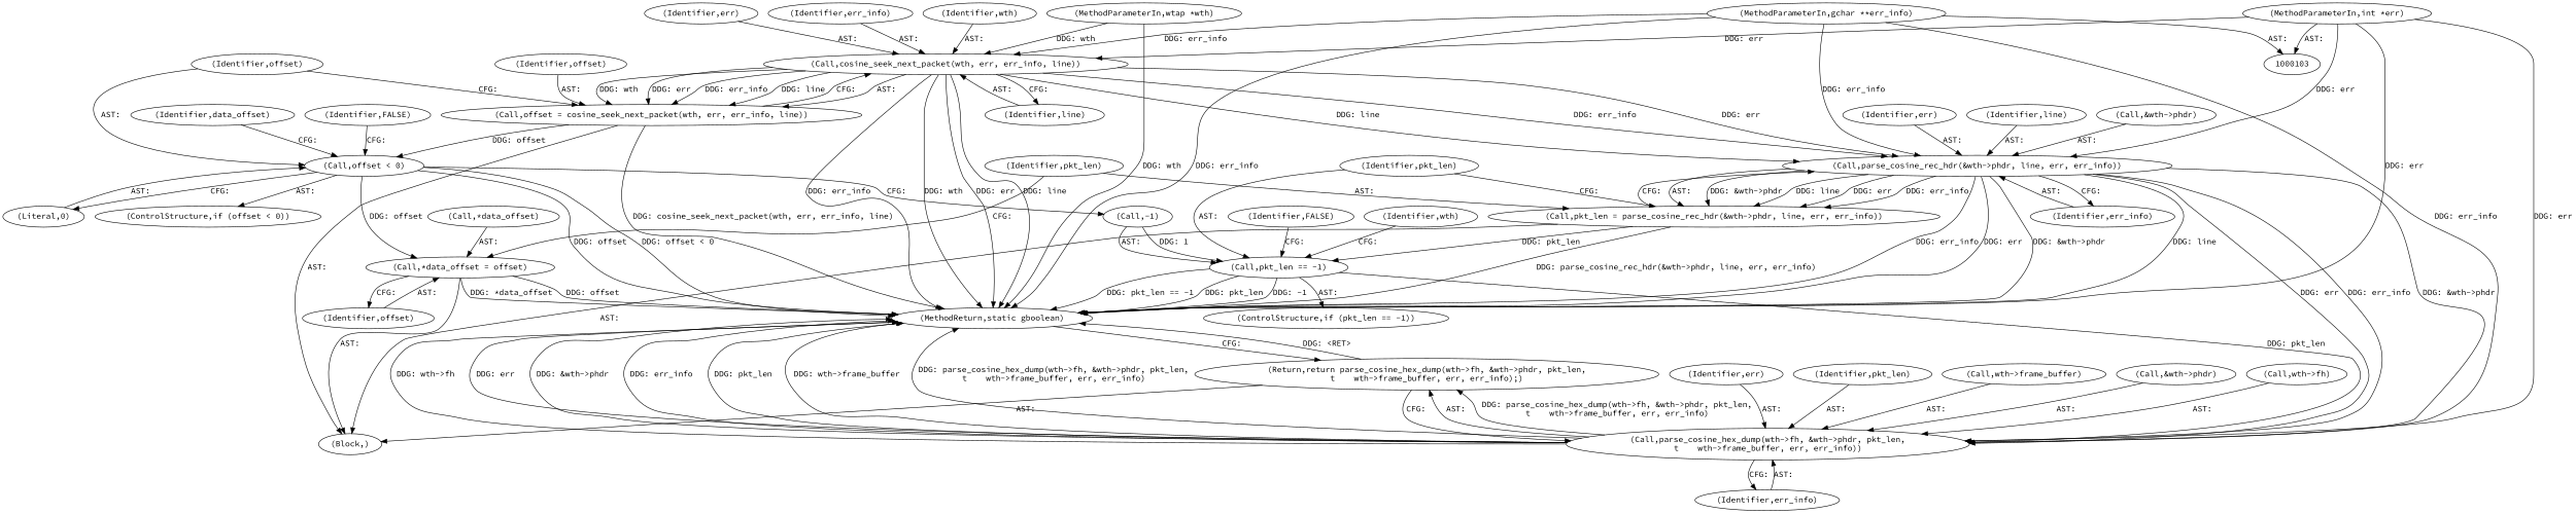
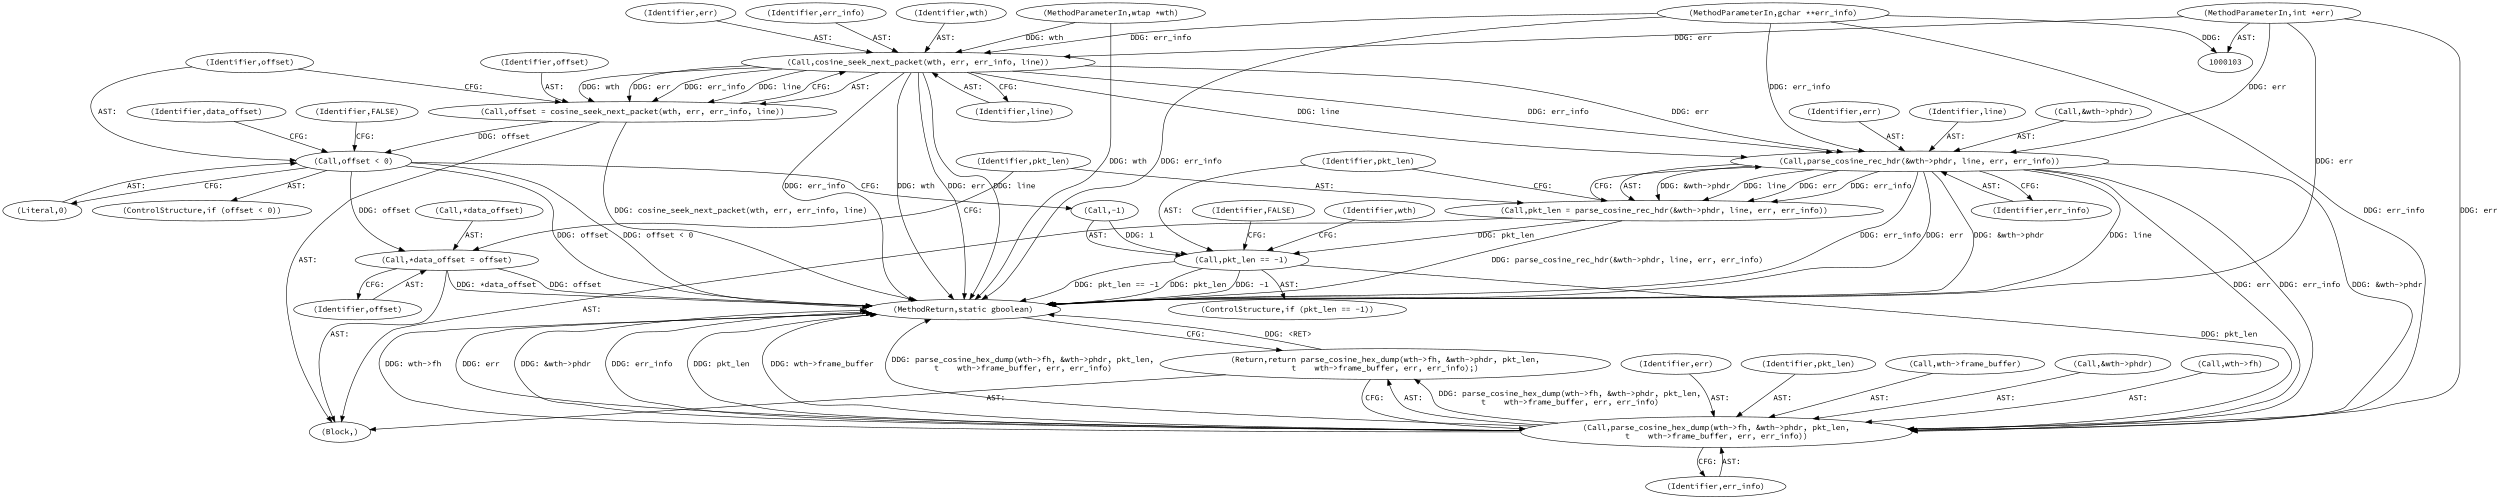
  digraph {
    fontname="Source Code Pro"
    node [fontname="Source Code Pro"]
    edge [fontname="Source Code Pro"]
    n1 [label="(Call,cosine_seek_next_packet(wth, err, err_info, line))"]
    n2 [label="(Call,offset = cosine_seek_next_packet(wth, err, err_info, line))"]
    n3 [label="(Call,parse_cosine_rec_hdr(&wth->phdr, line, err, err_info))"]
    n4 [label="(MethodReturn,static gboolean)"]
    n5 [label="(Identifier,line)"]
    n6 [label="(Call,offset < 0)"]
    n7 [label="(Block,)"]
    n8 [label="(Call,parse_cosine_hex_dump(wth->fh, &wth->phdr, pkt_len,\n\t    wth->frame_buffer, err, err_info))"]
    n9 [label="(Call,pkt_len = parse_cosine_rec_hdr(&wth->phdr, line, err, err_info))"]
    n10 [label="(Identifier,err_info)"]
    n11 [label="(Return,return parse_cosine_hex_dump(wth->fh, &wth->phdr, pkt_len,\n\t    wth->frame_buffer, err, err_info);)"]
    n12 [label="(MethodParameterIn,wtap *wth)"]
    n13 [label="(MethodParameterIn,int *err)"]
    1000103
    n15 [label="(Identifier,err_info)"]
    n16 [label="(MethodParameterIn,gchar **err_info)"]
    n17 [label="(Call,*data_offset = offset)"]
    n18 [label="(Literal,0)"]
    n19 [label="(ControlStructure,if (offset < 0))"]
    n20 [label="(Call,-1)"]
    n21 [label="(Identifier,offset)"]
    n22 [label="(Call,pkt_len == -1)"]
    n23 [label="(ControlStructure,if (pkt_len == -1))"]
    n24 [label="(Identifier,err)"]
    n25 [label="(Identifier,wth)"]
    n26 [label="(Identifier,pkt_len)"]
    n27 [label="(Identifier,pkt_len)"]
    n28 [label="(Identifier,err)"]
    n29 [label="(Call,wth->frame_buffer)"]
    n30 [label="(Identifier,data_offset)"]
    n31 [label="(Identifier,line)"]
    n32 [label="(Identifier,FALSE)"]
    n33 [label="(Call,&wth->phdr)"]
    n34 [label="(Call,*data_offset)"]
    n35 [label="(Identifier,FALSE)"]
    n36 [label="(Call,wth->fh)"]
    n37 [label="(Identifier,offset)"]
    n38 [label="(Identifier,err_info)"]
    n39 [label="(Identifier,pkt_len)"]
    n40 [label="(Identifier,offset)"]
    n41 [label="(Identifier,wth)"]
    n42 [label="(Call,&wth->phdr)"]
    n43 [label="(Identifier,err)"]
    n1 -> n2 [label="AST: "]
    n1 -> n2 [label="DDG: wth"]
    n1 -> n2 [label="DDG: err"]
    n1 -> n2 [label="DDG: err_info"]
    n1 -> n2 [label="DDG: line"]
    n1 -> n3 [label="DDG: line"]
    n1 -> n3 [label="DDG: err"]
    n1 -> n3 [label="DDG: err_info"]
    n1 -> n4 [label="DDG: line"]
    n1 -> n4 [label="DDG: err_info"]
    n1 -> n4 [label="DDG: wth"]
    n1 -> n4 [label="DDG: err"]
    n1 -> n5 [label="CFG: "]
    n2 -> n1 [label="CFG: "]
    n2 -> n4 [label="DDG: cosine_seek_next_packet(wth, err, err_info, line)"]
    n2 -> n6 [label="DDG: offset"]
    n2 -> n7 [label="AST: "]
    n3 -> n4 [label="DDG: line"]
    n3 -> n4 [label="DDG: &wth->phdr"]
    n3 -> n4 [label="DDG: err_info"]
    n3 -> n4 [label="DDG: err"]
    n3 -> n8 [label="DDG: &wth->phdr"]
    n3 -> n8 [label="DDG: err"]
    n3 -> n8 [label="DDG: err_info"]
    n3 -> n9 [label="AST: "]
    n3 -> n9 [label="DDG: &wth->phdr"]
    n3 -> n9 [label="DDG: line"]
    n3 -> n9 [label="DDG: err"]
    n3 -> n9 [label="DDG: err_info"]
    n3 -> n10 [label="CFG: "]
    n4 -> n11 [label="CFG: "]
    n5 -> n1 [label="AST: "]
    n6 -> n4 [label="DDG: offset < 0"]
    n6 -> n4 [label="DDG: offset"]
    n6 -> n17 [label="DDG: offset"]
    n6 -> n18 [label="CFG: "]
    n6 -> n19 [label="AST: "]
    n6 -> n20 [label="CFG: "]
    n8 -> n4 [label="DDG: wth->fh"]
    n8 -> n4 [label="DDG: err"]
    n8 -> n4 [label="DDG: &wth->phdr"]
    n8 -> n4 [label="DDG: err_info"]
    n8 -> n4 [label="DDG: pkt_len"]
    n8 -> n4 [label="DDG: wth->frame_buffer"]
    n8 -> n4 [label="DDG: parse_cosine_hex_dump(wth->fh, &wth->phdr, pkt_len,\n\t    wth->frame_buffer, err, err_info)"]
    n8 -> n11 [label="AST: "]
    n8 -> n11 [label="DDG: parse_cosine_hex_dump(wth->fh, &wth->phdr, pkt_len,\n\t    wth->frame_buffer, err, err_info)"]
    n8 -> n15 [label="CFG: "]
    n9 -> n3 [label="CFG: "]
    n9 -> n4 [label="DDG: parse_cosine_rec_hdr(&wth->phdr, line, err, err_info)"]
    n9 -> n7 [label="AST: "]
    n9 -> n22 [label="DDG: pkt_len"]
    n10 -> n3 [label="AST: "]
    n11 -> n4 [label="DDG: <RET>"]
    n11 -> n7 [label="AST: "]
    n11 -> n8 [label="CFG: "]
    n12 -> n1 [label="DDG: wth"]
    n12 -> n4 [label="DDG: wth"]
    n13 -> n1 [label="DDG: err"]
    n13 -> n3 [label="DDG: err"]
    n13 -> n4 [label="DDG: err"]
    n13 -> n8 [label="DDG: err"]
    n13 -> 1000103 [label="AST: "]
    n15 -> n8 [label="AST: "]
    n16 -> n1 [label="DDG: err_info"]
    n16 -> n3 [label="DDG: err_info"]
    n16 -> n4 [label="DDG: err_info"]
    n16 -> n8 [label="DDG: err_info"]
-   n16 -> 1000103 [label="AST: "]
+   n16 -> 1000103 [label="DDG: "]
    n17 -> n4 [label="DDG: *data_offset"]
    n17 -> n4 [label="DDG: offset"]
    n17 -> n7 [label="AST: "]
    n17 -> n21 [label="CFG: "]
    n18 -> n6 [label="AST: "]
    n20 -> n22 [label="AST: "]
    n20 -> n22 [label="DDG: 1"]
    n21 -> n17 [label="AST: "]
    n22 -> n4 [label="DDG: -1"]
    n22 -> n4 [label="DDG: pkt_len == -1"]
    n22 -> n4 [label="DDG: pkt_len"]
    n22 -> n8 [label="DDG: pkt_len"]
    n22 -> n23 [label="AST: "]
    n24 -> n8 [label="AST: "]
    n25 -> n22 [label="CFG: "]
    n26 -> n8 [label="AST: "]
    n27 -> n9 [label="CFG: "]
    n27 -> n22 [label="AST: "]
    n28 -> n3 [label="AST: "]
    n29 -> n8 [label="AST: "]
    n30 -> n6 [label="CFG: "]
    n31 -> n3 [label="AST: "]
    n32 -> n22 [label="CFG: "]
    n33 -> n8 [label="AST: "]
    n34 -> n17 [label="AST: "]
    n35 -> n6 [label="CFG: "]
    n36 -> n8 [label="AST: "]
    n37 -> n2 [label="AST: "]
    n38 -> n1 [label="AST: "]
    n39 -> n9 [label="AST: "]
    n39 -> n17 [label="CFG: "]
    n40 -> n2 [label="CFG: "]
    n40 -> n6 [label="AST: "]
    n41 -> n1 [label="AST: "]
    n42 -> n3 [label="AST: "]
    n43 -> n1 [label="AST: "]
  }
